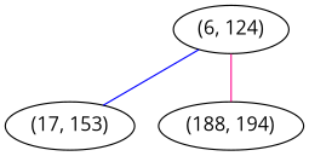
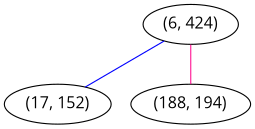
  graph {
    fontname="Open Sans"
    node [fontname="Open Sans"]
    edge [fontname="Open Sans"]
-   "(6, 124)"
-   "(17, 152)" [label="(17, 153)"]
+   "(6, 124)" [label="(6, 424)"]
+   "(17, 152)"
    "(188, 194)"
    "(6, 124)" -- "(17, 152)" [color=blue weight=1]
    "(6, 124)" -- "(188, 194)" [color=deeppink weight=2]
  }
